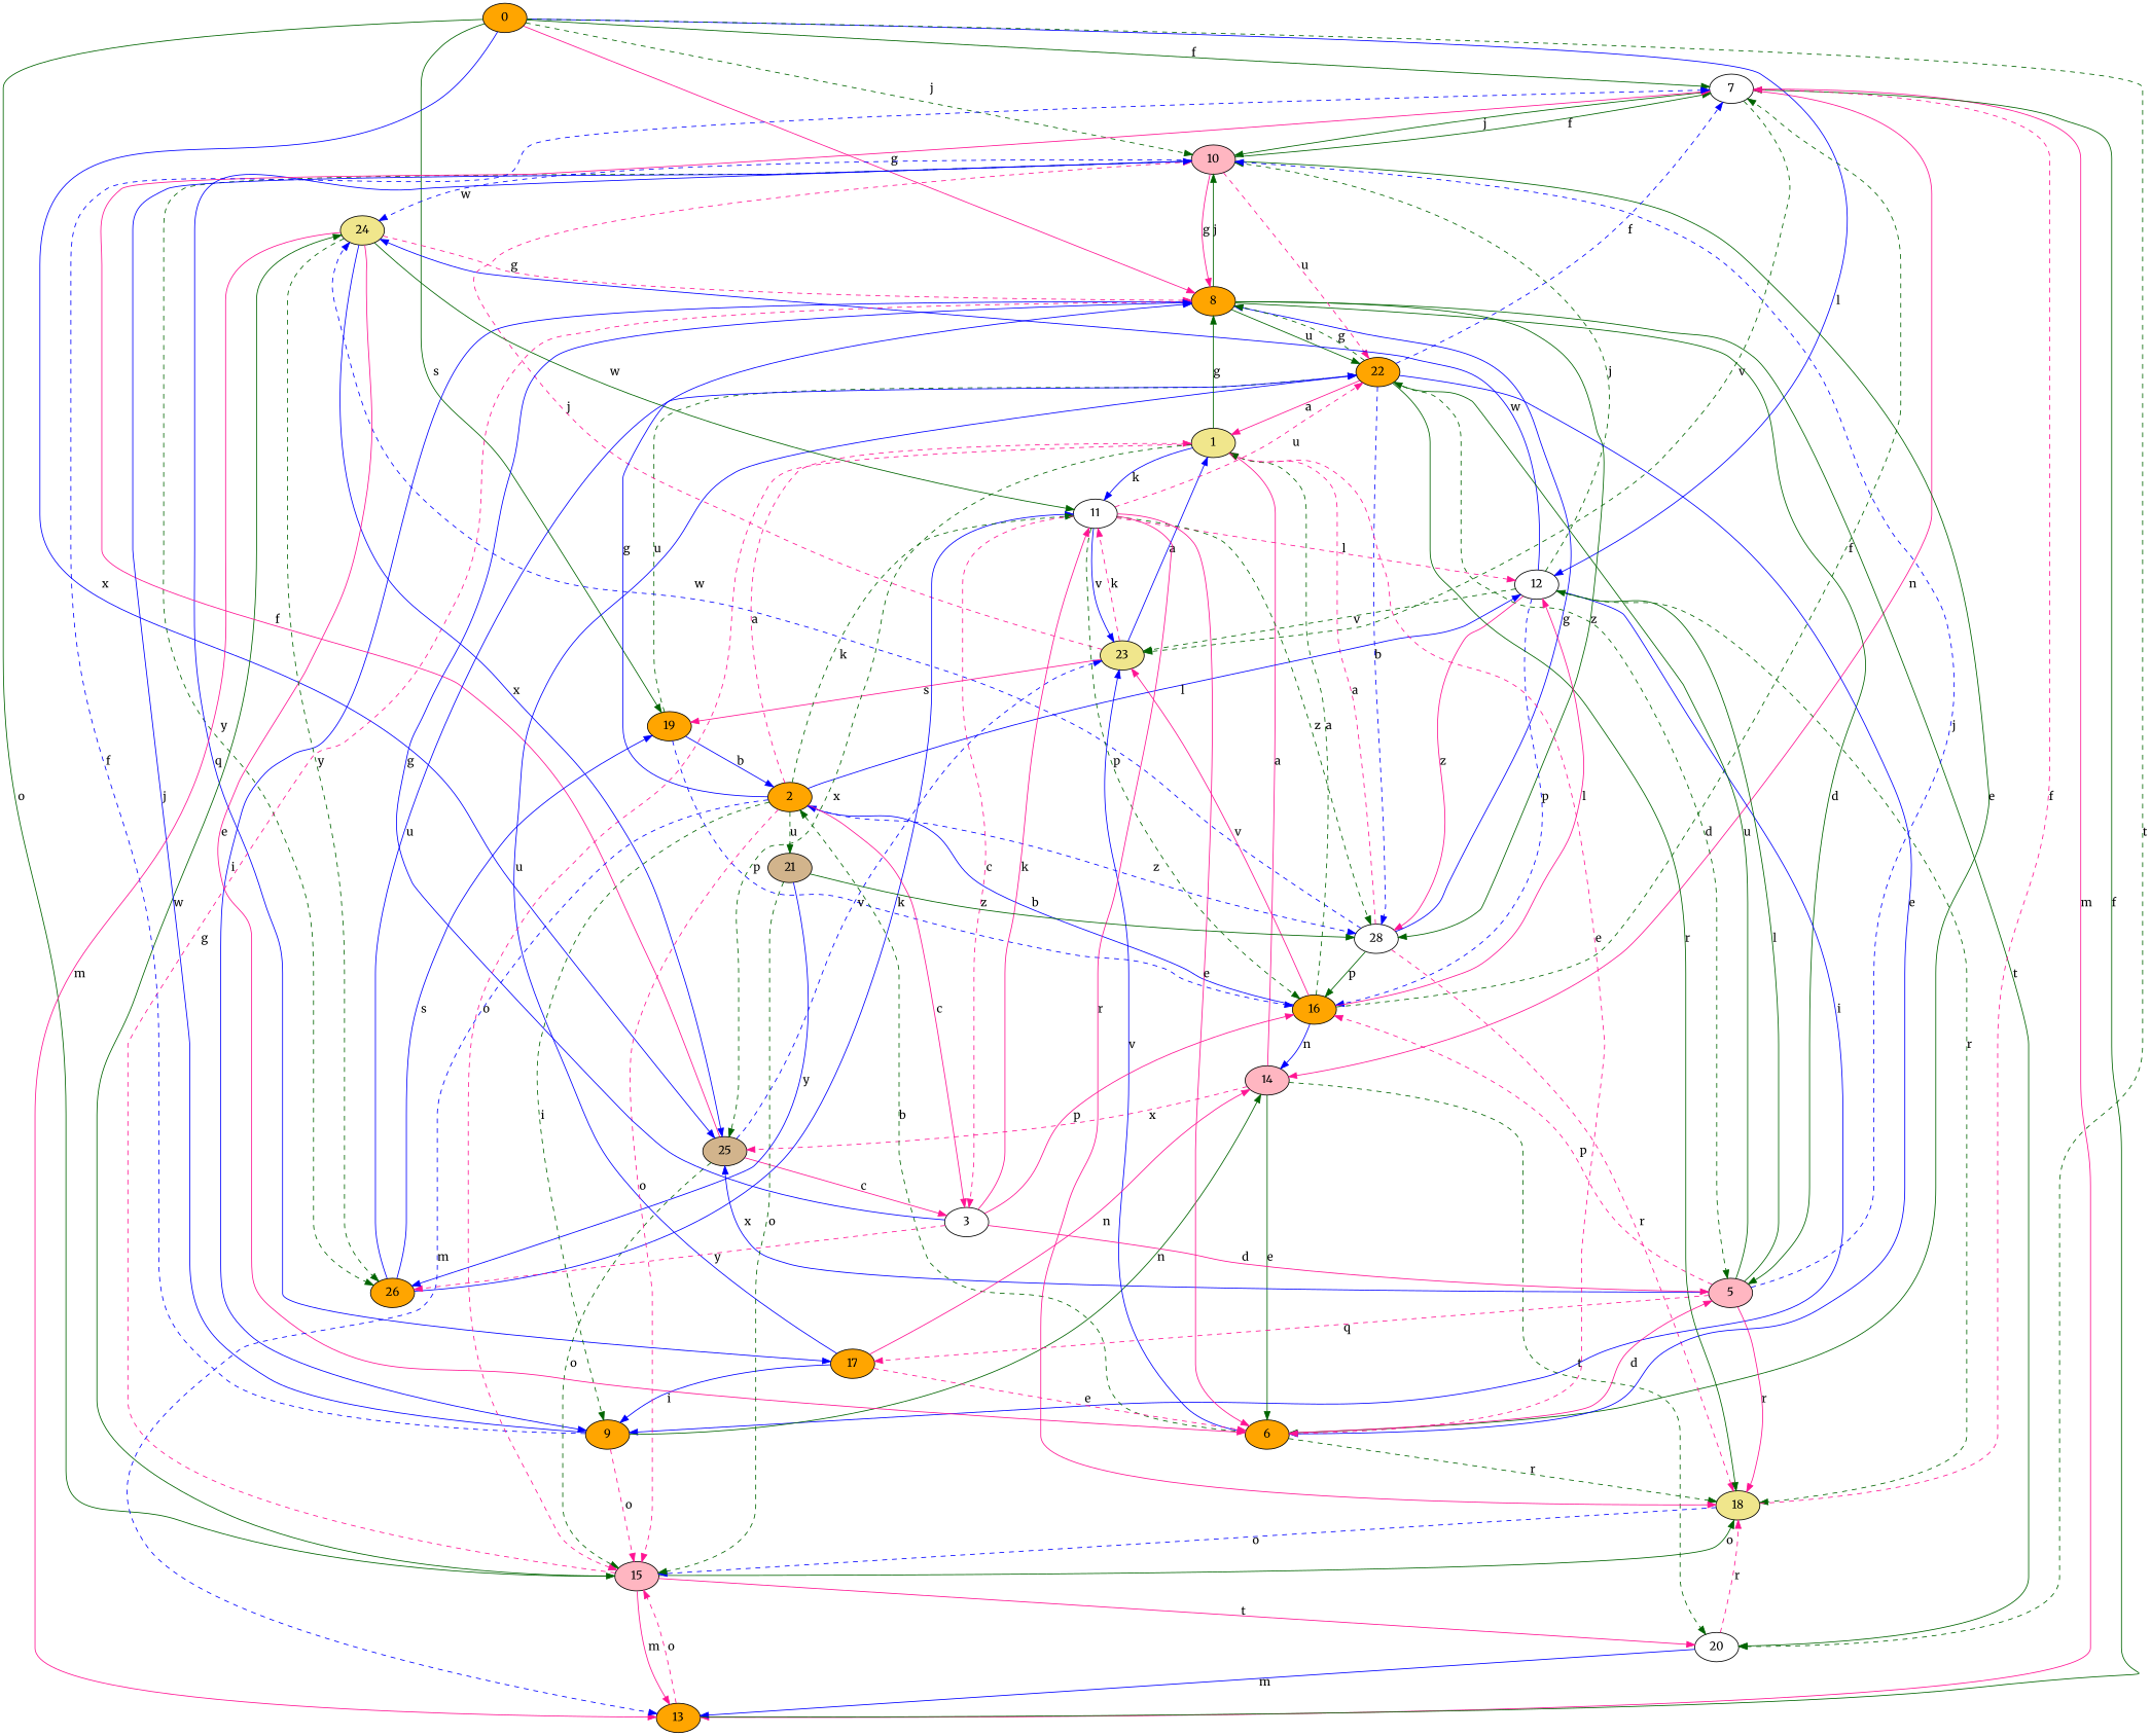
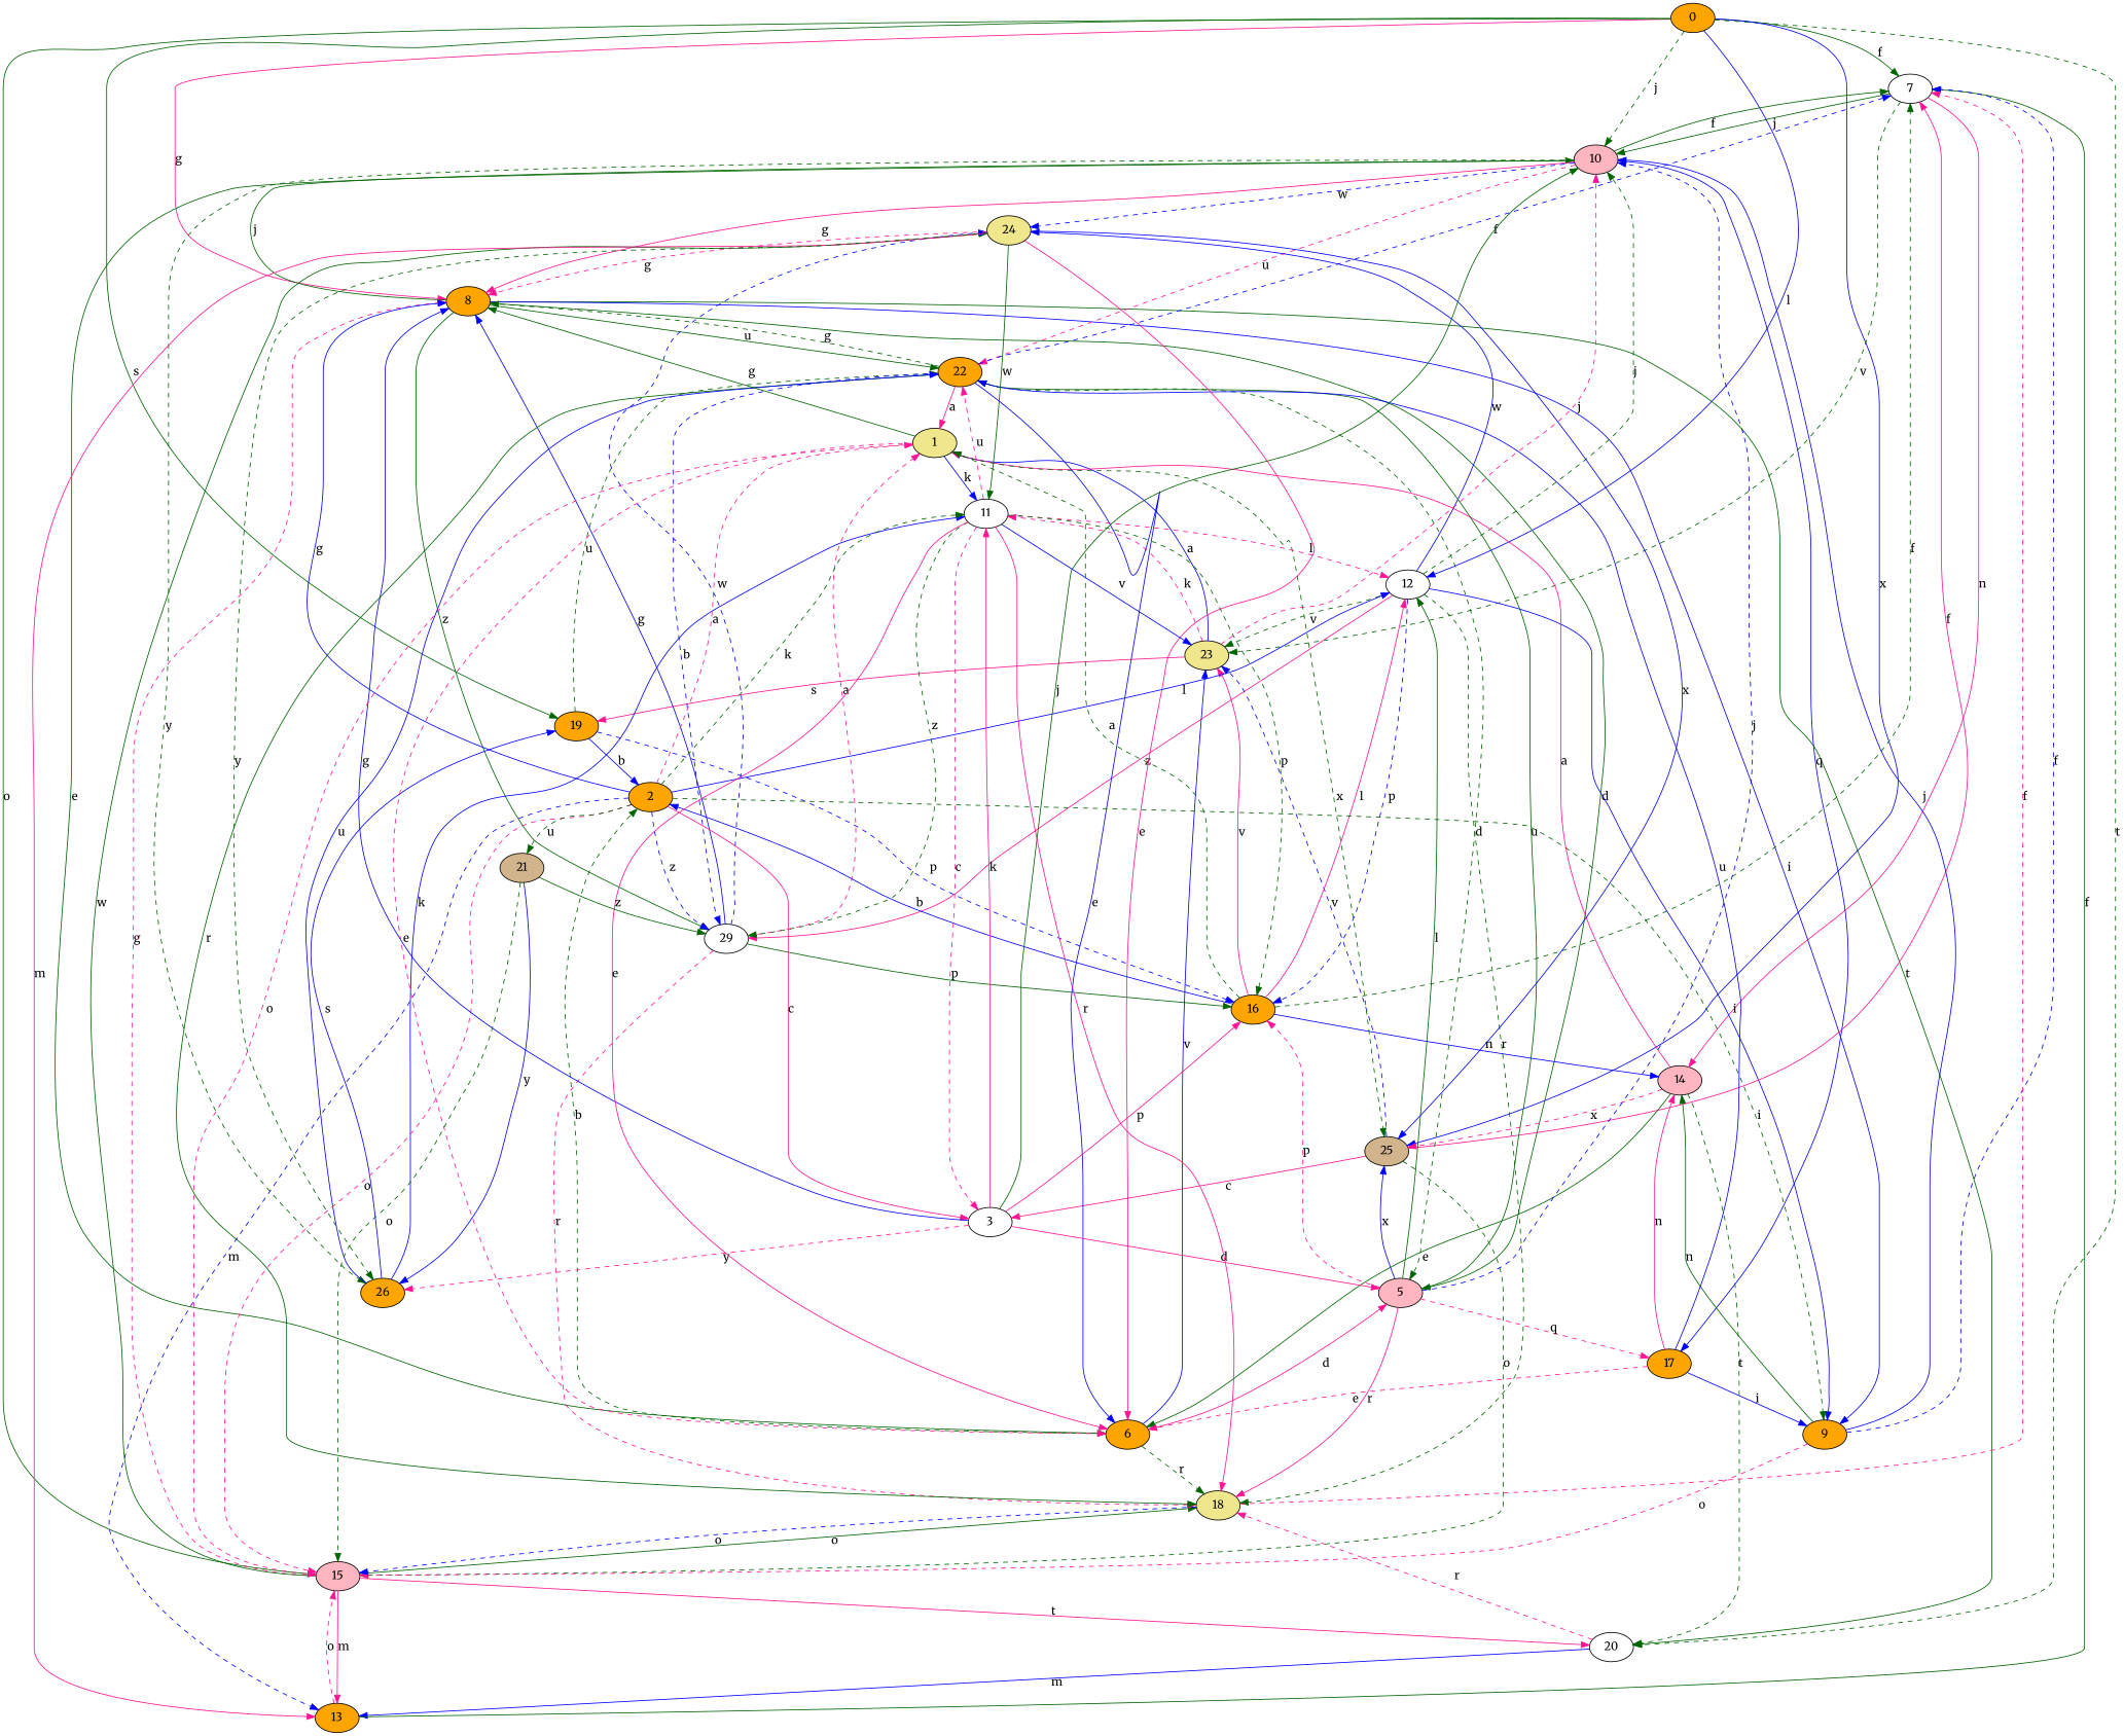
  strict digraph {
    fontname=Merriweather
    node [fillcolor=orange fontname=Merriweather style=filled]
    edge [color=darkgreen fontname=Merriweather style=solid]
    7 [fillcolor=white]
    0
    8
    10 [fillcolor=lightpink]
    12 [fillcolor=white]
    15 [fillcolor=lightpink]
    19
    20 [fillcolor=white]
    25 [fillcolor=tan]
    13
    23 [fillcolor=khaki]
    14 [fillcolor=lightpink]
    9
-   28 [fillcolor=white]
+   28 [fillcolor=white label=29]
    5 [fillcolor=lightpink]
    22
    6
    26
    17
    24 [fillcolor=khaki]
    16
    18 [fillcolor=khaki]
    2
    3 [fillcolor=white]
    1 [fillcolor=khaki]
    11 [fillcolor=white]
    21 [fillcolor=tan]
    7 -> 10 [label=j]
-   7 -> 13 [color=deeppink label=m]
    7 -> 23 [label=v style=dashed]
    7 -> 14 [color=deeppink label=n]
    0 -> 7 [label=f]
    0 -> 8 [color=deeppink label=g]
    0 -> 10 [label=j style=dashed]
    0 -> 12 [color=blue label=l]
    0 -> 15 [label=o]
    0 -> 19 [label=s]
    0 -> 20 [label=t style=dashed]
    0 -> 25 [color=blue label=x]
    8 -> 10 [label=j]
    8 -> 20 [label=t]
    8 -> 9 [color=blue label=i]
    8 -> 28 [label=z]
    8 -> 5 [label=d]
    8 -> 22 [label=u]
    10 -> 7 [label=f]
    10 -> 8 [color=deeppink label=g]
    10 -> 22 [color=deeppink label=u style=dashed]
    10 -> 6 [label=e]
    10 -> 26 [label=y style=dashed]
    10 -> 17 [color=blue label=q]
    10 -> 24 [color=blue label=w style=dashed]
    12 -> 10 [label=j style=dashed]
    12 -> 23 [label=v style=dashed]
    12 -> 9 [color=blue label=i]
    12 -> 28 [color=deeppink label=z]
    12 -> 24 [color=blue label=w]
    12 -> 16 [color=blue label=p style=dashed]
    12 -> 18 [label=r style=dashed]
    15 -> 8 [color=deeppink label=g style=dashed]
    15 -> 20 [color=deeppink label=t]
    15 -> 13 [color=deeppink label=m]
    15 -> 24 [label=w]
    15 -> 18 [label=o]
    19 -> 22 [label=u style=dashed]
    19 -> 16 [color=blue label=p style=dashed]
    19 -> 2 [color=blue label=b]
    20 -> 13 [color=blue label=m]
    20 -> 18 [color=deeppink label=r style=dashed]
    25 -> 7 [color=deeppink label=f]
    25 -> 15 [label=o style=dashed]
    25 -> 23 [color=blue label=v style=dashed]
    25 -> 3 [color=deeppink label=c]
    13 -> 7 [label=f]
    13 -> 15 [color=deeppink label=o style=dashed]
    23 -> 10 [color=deeppink label=j style=dashed]
    23 -> 19 [color=deeppink label=s]
    23 -> 1 [color=blue label=a]
    23 -> 11 [color=deeppink label=k style=dashed]
    14 -> 20 [label=t style=dashed]
    14 -> 25 [color=deeppink label=x style=dashed]
    14 -> 6 [label=e]
    14 -> 1 [color=deeppink label=a]
    9 -> 7 [color=blue label=f style=dashed]
    9 -> 10 [color=blue label=j]
    9 -> 15 [color=deeppink label=o style=dashed]
    9 -> 14 [label=n]
    28 -> 8 [color=blue label=g]
    28 -> 24 [color=blue label=w style=dashed]
    28 -> 16 [label=p]
    28 -> 18 [color=deeppink label=r style=dashed]
    28 -> 1 [color=deeppink label=a style=dashed]
    5 -> 10 [color=blue label=j style=dashed]
    5 -> 12 [label=l]
    5 -> 25 [color=blue label=x]
    5 -> 22 [label=u]
    5 -> 17 [color=deeppink label=q style=dashed]
    5 -> 16 [color=deeppink label=p style=dashed]
    5 -> 18 [color=deeppink label=r]
    22 -> 7 [color=blue label=f style=dashed]
    22 -> 8 [label=g style=dashed]
    22 -> 28 [color=blue label=b style=dashed]
    22 -> 5 [label=d style=dashed]
    22 -> 6 [color=blue label=e]
    22 -> 18 [label=r]
    22 -> 1 [color=deeppink label=a]
    6 -> 23 [color=blue label=v]
    6 -> 5 [color=deeppink label=d]
    6 -> 18 [label=r style=dashed]
    6 -> 2 [label=b style=dashed]
    26 -> 19 [color=blue label=s]
    26 -> 22 [color=blue label=u]
    26 -> 11 [color=blue label=k]
    17 -> 14 [color=deeppink label=n]
    17 -> 9 [color=blue label=i]
    17 -> 22 [color=blue label=u]
    17 -> 6 [color=deeppink label=e style=dashed]
    24 -> 8 [color=deeppink label=g style=dashed]
    24 -> 25 [color=blue label=x]
    24 -> 13 [color=deeppink label=m]
    24 -> 6 [color=deeppink label=e]
    24 -> 26 [label=y style=dashed]
    24 -> 11 [label=w]
    16 -> 7 [label=f style=dashed]
    16 -> 12 [color=deeppink label=l]
    16 -> 23 [color=deeppink label=v]
    16 -> 14 [color=blue label=n]
    16 -> 2 [color=blue label=b]
    16 -> 1 [label=a style=dashed]
    18 -> 7 [color=deeppink label=f style=dashed]
    18 -> 15 [color=blue label=o style=dashed]
    2 -> 8 [color=blue label=g]
    2 -> 12 [color=blue label=l]
    2 -> 15 [color=deeppink label=o style=dashed]
    2 -> 13 [color=blue label=m style=dashed]
    2 -> 9 [label=i style=dashed]
    2 -> 28 [color=blue label=z style=dashed]
    2 -> 3 [color=deeppink label=c]
    2 -> 1 [color=deeppink label=a style=dashed]
    2 -> 11 [label=k style=dashed]
    2 -> 21 [label=u style=dashed]
    3 -> 8 [color=blue label=g]
+   3 -> 10 [label=j]
    3 -> 5 [color=deeppink label=d]
    3 -> 26 [color=deeppink label=y style=dashed]
    3 -> 16 [color=deeppink label=p]
    3 -> 11 [color=deeppink label=k]
    1 -> 8 [label=g]
    1 -> 15 [color=deeppink label=o style=dashed]
    1 -> 25 [label=x style=dashed]
    1 -> 6 [color=deeppink label=e style=dashed]
    1 -> 11 [color=blue label=k]
    11 -> 12 [color=deeppink label=l style=dashed]
    11 -> 23 [color=blue label=v]
    11 -> 28 [label=z style=dashed]
    11 -> 22 [color=deeppink label=u style=dashed]
    11 -> 6 [color=deeppink label=e]
    11 -> 16 [label=p style=dashed]
    11 -> 18 [color=deeppink label=r]
    11 -> 3 [color=deeppink label=c style=dashed]
    21 -> 15 [label=o style=dashed]
    21 -> 28 [label=z]
    21 -> 26 [color=blue label=y]
  }
